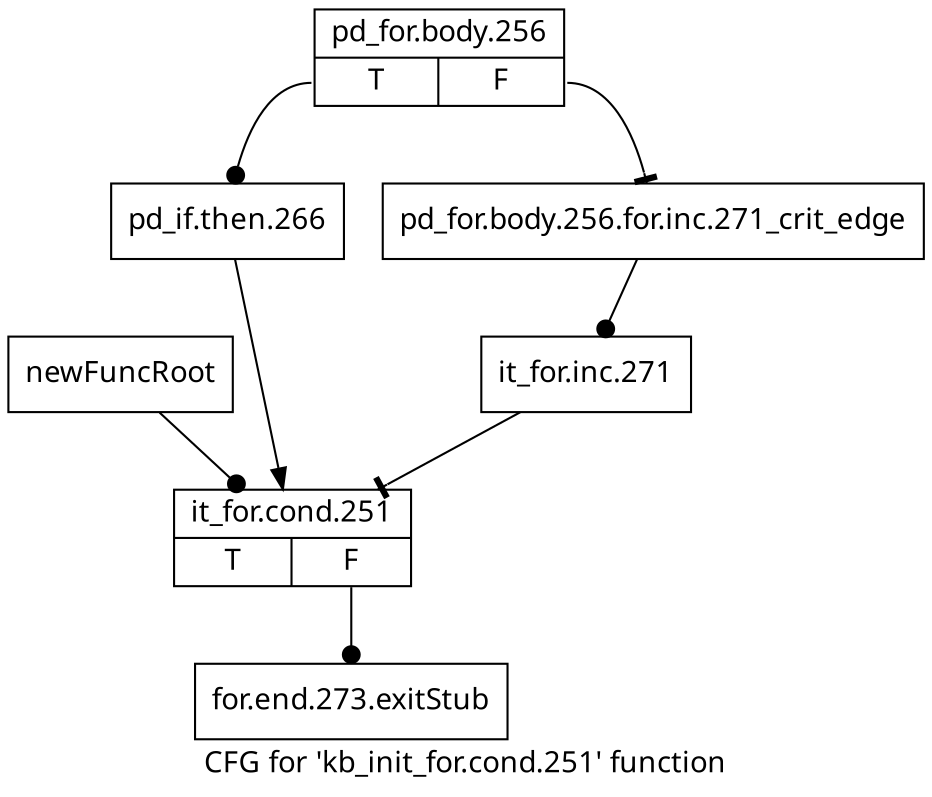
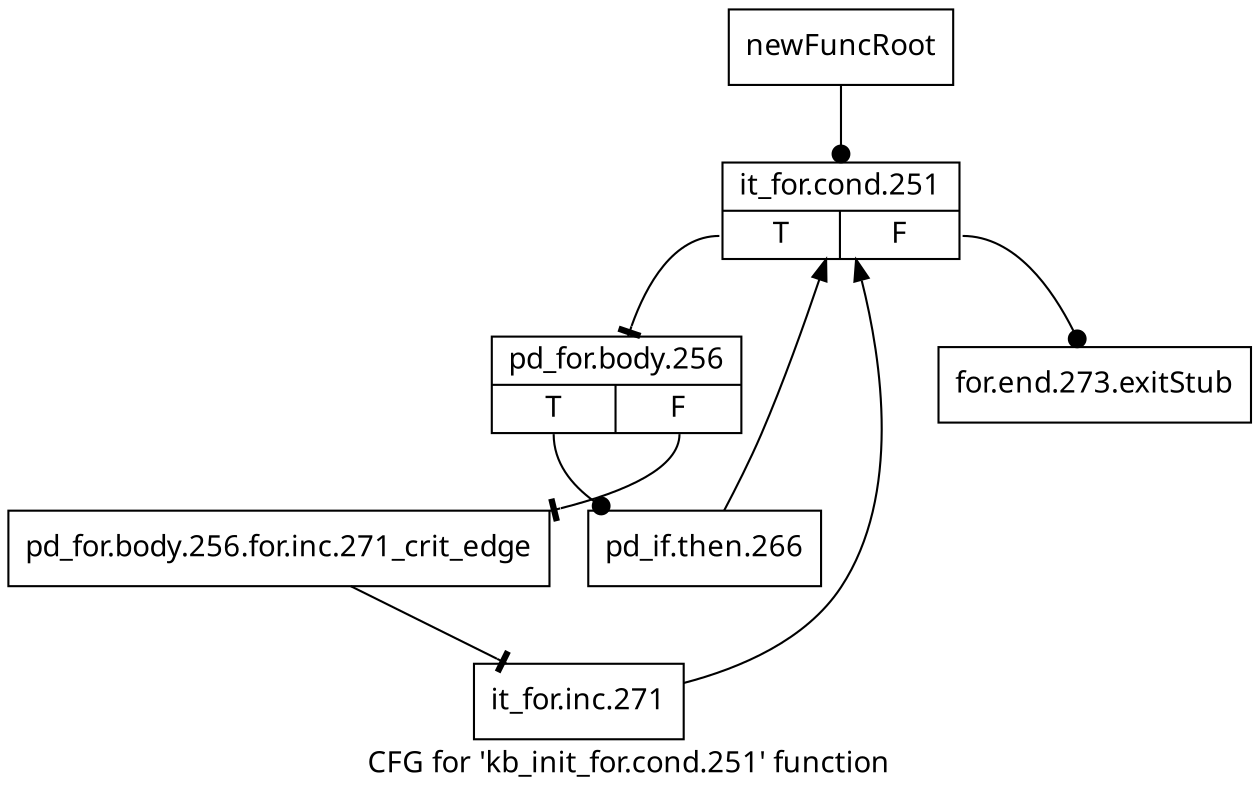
  digraph {
    fontname="Noto Sans"
    label="CFG for 'kb_init_for.cond.251' function"
    node [fontname="Noto Sans" shape=record]
    edge [arrowhead=dot fontname="Noto Sans"]
    n1 [label="{newFuncRoot}"]
    n2 [label="{it_for.cond.251|{<s0>T|<s1>F}}"]
    n3 [label="{for.end.273.exitStub}"]
    n4 [label="{pd_for.body.256|{<s0>T|<s1>F}}"]
    n5 [label="{pd_if.then.266}"]
    n6 [label="{pd_for.body.256.for.inc.271_crit_edge}"]
    n7 [label="{it_for.inc.271}"]
    n1 -> n2
    n2 -> n3 [tailport=s1]
+   n2 -> n4 [arrowhead=tee tailport=s0]
    n4 -> n5 [tailport=s0]
    n4 -> n6 [arrowhead=tee tailport=s1]
    n5 -> n2 [arrowhead=normal]
-   n6 -> n7
-   n7 -> n2 [arrowhead=tee]
+   n6 -> n7 [arrowhead=tee]
+   n7 -> n2 [arrowhead=normal]
  }
